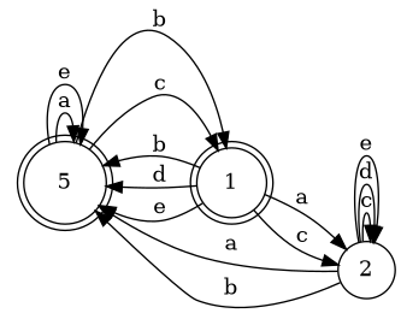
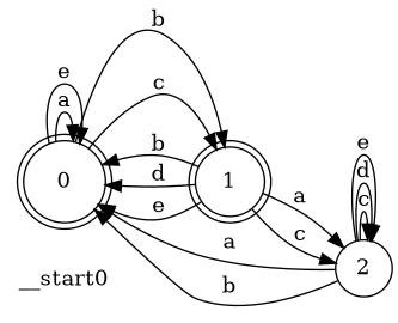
  digraph {
    rankdir=LR
    node [shape=doublecircle color=black fillcolor=white style="rounded,filled"]
-   n2 [label=5]
+   __start0 [shape=none color="" fillcolor="" style=""]
+   n2 [label=0]
    n3 [label=1]
    n4 [label=2 shape=circle style=filled]
    n2 -> n2 [label=a]
    n2 -> n2 [label=e]
    n2 -> n3 [label=b]
    n2 -> n3 [label=c]
    n3 -> n2 [label=b]
    n3 -> n2 [label=d]
    n3 -> n2 [label=e]
    n3 -> n4 [label=a]
    n3 -> n4 [label=c]
    n4 -> n2 [label=a]
    n4 -> n2 [label=b]
    n4 -> n4 [label=c]
    n4 -> n4 [label=d]
    n4 -> n4 [label=e]
  }
